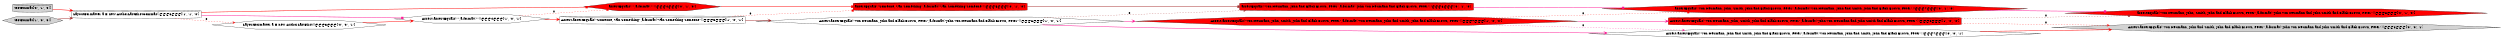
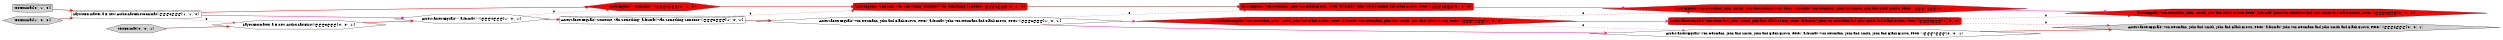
  digraph {
    rankdir=LR
    node [fillcolor=red shape=hexagon style=filled]
    edge [style=bold color=red arrowhead=vee]
    n1 [fillcolor=white label="Assert.assertEquals(\"von Neumann, John and Smith, John and Black Brown, Peter\",a.format(\"von Neumann, John and Smith, John and Black Brown, Peter\"))@@@7@@@['0', '0', '1']"]
    n2 [fillcolor=lightgray label="Assert.assertEquals(\"von Neumann, John and Smith, John and Black Brown, Peter\",a.format(\"John von Neumann and John Smith and Black Brown, Peter\"))@@@8@@@['0', '0', '1']"]
    n3 [fillcolor=white label="Assert.assertEquals(\"von Neumann, John and Black Brown, Peter\",a.format(\"John von Neumann and Black Brown, Peter\"))@@@6@@@['1', '0', '1']"]
    n4 [label="assertEquals(\"von Neumann, John and Black Brown, Peter\",a.format(\"John von Neumann and Black Brown, Peter\"))@@@6@@@['0', '1', '0']" shape=cylinder]
    n5 [label="Assert.assertEquals(\"von Neumann, John, Smith, John and Black Brown, Peter\",a.format(\"von Neumann, John and Smith, John and Black Brown, Peter\"))@@@7@@@['1', '0', '0']"]
    n6 [label="assertEquals(\"von Neumann, John, Smith, John and Black Brown, Peter\",a.format(\"von Neumann, John and Smith, John and Black Brown, Peter\"))@@@7@@@['0', '1', '0']"]
    n7 [label="Assert.assertEquals(\"von Neumann, John, Smith, John and Black Brown, Peter\",a.format(\"John von Neumann and John Smith and Black Brown, Peter\"))@@@8@@@['1', '0', '0']" shape=cylinder]
    n8 [label="assertEquals(\"von Neumann, John, Smith, John and Black Brown, Peter\",a.format(\"John von Neumann and John Smith and Black Brown, Peter\"))@@@8@@@['0', '1', '0']"]
    n9 [fillcolor=lightgray label="testFormat['0', '1', '0']" shape=cylinder]
    n10 [fillcolor=white label="LayoutFormatter a = new AuthorLastFirstCommas()@@@3@@@['1', '1', '0']" shape=cylinder]
    n11 [label="assertEquals(\"\",a.format(\"\"))@@@4@@@['0', '1', '0']"]
    n12 [fillcolor=white label="Assert.assertEquals(\"\",a.format(\"\"))@@@4@@@['1', '0', '1']"]
    n13 [fillcolor=white label="LayoutFormatter a = new AuthorLastFirst()@@@3@@@['0', '0', '1']"]
+   n14 [fillcolor=lightgray label="testFormat['0', '0', '1']"]
    n15 [label="assertEquals(\"Someone, Van Something\",a.format(\"Van Something Someone\"))@@@5@@@['0', '1', '0']" shape=cylinder]
    n16 [fillcolor=white label="Assert.assertEquals(\"Someone, Van Something\",a.format(\"Van Something Someone\"))@@@5@@@['1', '0', '1']" shape=cylinder]
    n17 [fillcolor=lightgray label="testFormat['1', '0', '0']"]
    n1 -> n2
    n3 -> n1 [color=deeppink]
    n3 -> n4 [label=0 style=dashed color=brown]
    n3 -> n5 [color=deeppink]
    n4 -> n6 [color=deeppink arrowhead=box]
    n5 -> n1 [label=0 style=dashed color=deeppink]
    n5 -> n6 [label=0 style=dashed arrowhead=box]
    n5 -> n7 [color=deeppink]
    n6 -> n8 [color=deeppink arrowhead=box]
    n7 -> n2 [label=0 style=dashed]
    n7 -> n8 [label=0 style=dashed color=brown arrowhead=box]
    n9 -> n10
    n10 -> n11 [arrowhead=box]
    n10 -> n12 [color=deeppink arrowhead=box]
    n10 -> n13 [label=0 style=dashed]
    n11 -> n15 [arrowhead=box]
    n12 -> n11 [label=0 style=dashed arrowhead=box]
    n12 -> n16
    n13 -> n12
+   n14 -> n13 [color=brown]
    n15 -> n4 [color=brown arrowhead=box]
    n16 -> n3 [color=brown]
    n16 -> n15 [label=0 style=dashed arrowhead=box]
    n17 -> n10 [color=brown]
  }
